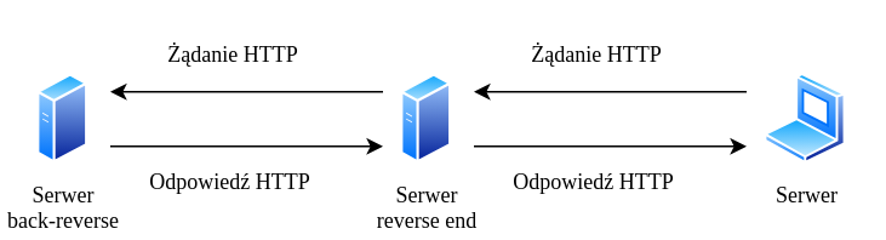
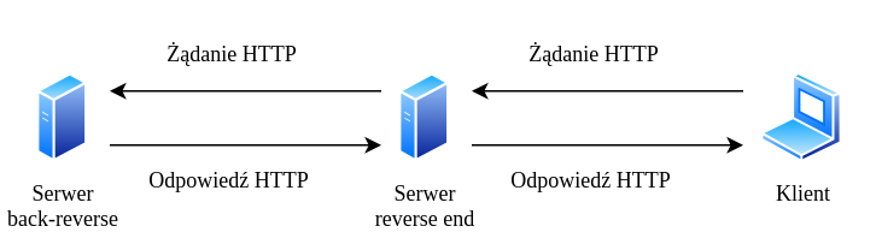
  <mxCell id="0" />
  <mxCell id="1" parent="0" />
  <mxCell id="2" value="&lt;font face=&quot;Archia&quot;&gt;Serwer&lt;br&gt;reverse end&lt;br&gt;&lt;/font&gt;" style="aspect=fixed;perimeter=ellipsePerimeter;html=1;align=center;shadow=0;dashed=0;spacingTop=3;image;image=img/lib/active_directory/generic_server.svg;" vertex="1" parent="1"><mxGeometry x="220" y="40" width="28.0" height="50" as="geometry" /></mxCell>
- <mxCell id="3" value="&lt;font face=&quot;Archia&quot;&gt;Serwer&lt;/font&gt;" style="aspect=fixed;perimeter=ellipsePerimeter;html=1;align=center;shadow=0;dashed=0;spacingTop=3;image;image=img/lib/active_directory/laptop_client.svg;" vertex="1" parent="1"><mxGeometry x="420" y="40" width="45" height="50" as="geometry" /></mxCell>
+ <mxCell id="3" value="&lt;font face=&quot;Archia&quot;&gt;Klient&lt;/font&gt;" style="aspect=fixed;perimeter=ellipsePerimeter;html=1;align=center;shadow=0;dashed=0;spacingTop=3;image;image=img/lib/active_directory/laptop_client.svg;" vertex="1" parent="1"><mxGeometry x="420" y="40" width="45" height="50" as="geometry" /></mxCell>
  <mxCell id="4" value="" style="endArrow=classic;html=1;" edge="1" parent="1"><mxGeometry width="50" height="50" relative="1" as="geometry"><mxPoint x="410" y="50" as="sourcePoint" /><mxPoint x="260" y="50" as="targetPoint" /></mxGeometry></mxCell>
  <mxCell id="5" value="" style="endArrow=classic;html=1;" edge="1" parent="1"><mxGeometry width="50" height="50" relative="1" as="geometry"><mxPoint x="260" y="80" as="sourcePoint" /><mxPoint x="410" y="80" as="targetPoint" /></mxGeometry></mxCell>
  <mxCell id="6" value="&lt;font face=&quot;Archia&quot;&gt;Odpowiedź HTTP&lt;/font&gt;" style="text;html=1;resizable=0;points=[];autosize=1;align=left;verticalAlign=top;spacingTop=-4;" vertex="1" parent="1"><mxGeometry x="280" y="90" width="120" height="20" as="geometry" /></mxCell>
  <mxCell id="7" value="&lt;font face=&quot;Archia&quot;&gt;Żądanie HTTP&lt;/font&gt;" style="text;html=1;resizable=0;points=[];autosize=1;align=left;verticalAlign=top;spacingTop=-4;" vertex="1" parent="1"><mxGeometry x="290" y="20" width="100" height="20" as="geometry" /></mxCell>
  <mxCell id="8" value="&lt;font face=&quot;Archia&quot;&gt;Serwer&lt;br&gt;back-reverse&lt;br&gt;&lt;/font&gt;" style="aspect=fixed;perimeter=ellipsePerimeter;html=1;align=center;shadow=0;dashed=0;spacingTop=3;image;image=img/lib/active_directory/generic_server.svg;" vertex="1" parent="1"><mxGeometry x="20" y="40" width="28.0" height="50" as="geometry" /></mxCell>
  <mxCell id="9" value="" style="endArrow=classic;html=1;" edge="1" parent="1"><mxGeometry width="50" height="50" relative="1" as="geometry"><mxPoint x="210" y="50" as="sourcePoint" /><mxPoint x="60" y="50" as="targetPoint" /></mxGeometry></mxCell>
  <mxCell id="10" value="" style="endArrow=classic;html=1;" edge="1" parent="1"><mxGeometry width="50" height="50" relative="1" as="geometry"><mxPoint x="60" y="80" as="sourcePoint" /><mxPoint x="210" y="80" as="targetPoint" /></mxGeometry></mxCell>
  <mxCell id="11" value="&lt;font face=&quot;Archia&quot;&gt;Odpowiedź HTTP&lt;/font&gt;" style="text;html=1;resizable=0;points=[];autosize=1;align=left;verticalAlign=top;spacingTop=-4;" vertex="1" parent="1"><mxGeometry x="80" y="90" width="120" height="20" as="geometry" /></mxCell>
  <mxCell id="12" value="&lt;font face=&quot;Archia&quot;&gt;Żądanie HTTP&lt;/font&gt;" style="text;html=1;resizable=0;points=[];autosize=1;align=left;verticalAlign=top;spacingTop=-4;" vertex="1" parent="1"><mxGeometry x="90" y="20" width="100" height="20" as="geometry" /></mxCell>
